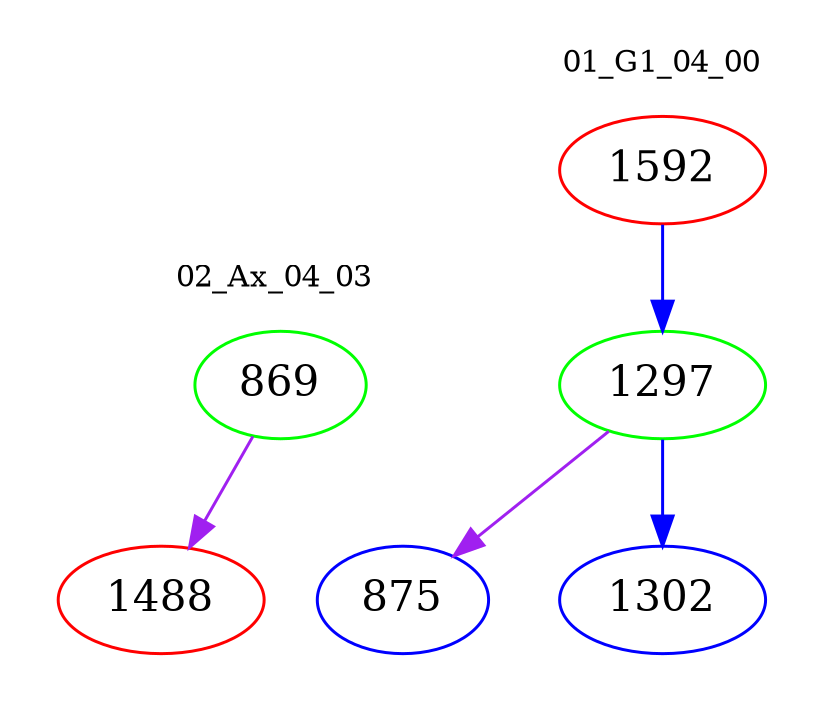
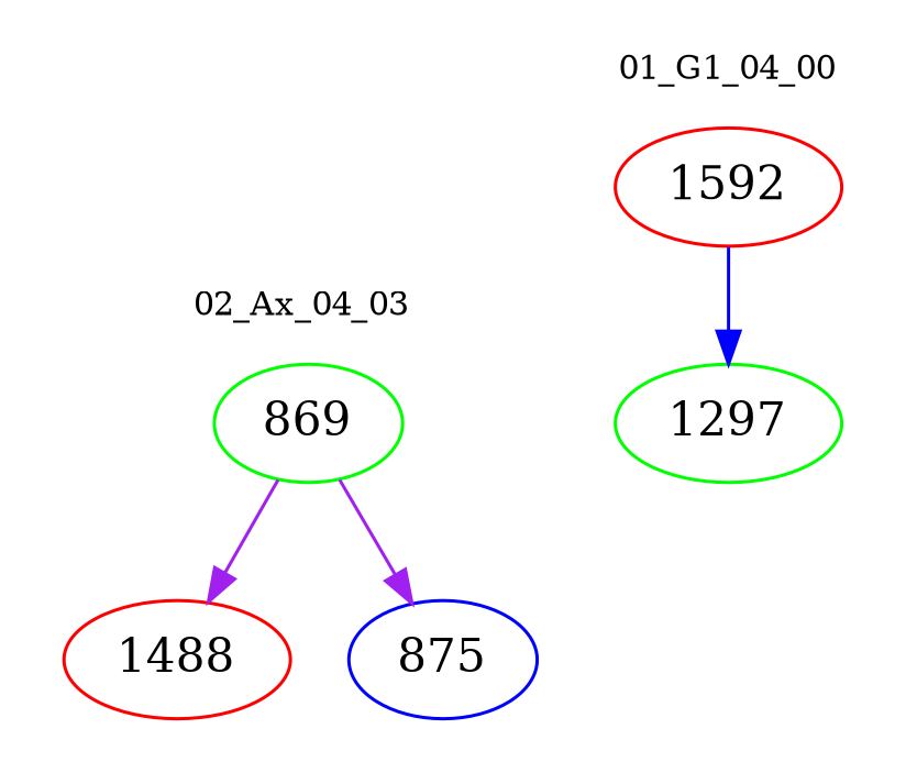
  digraph {
    node [color=green]
    edge [color=purple]
    n1 [label=869]
    n2 [color=blue label=875]
    n3 [color=red label=1488]
    n4 [label=1297]
-   n5 [color=blue label=1302]
    n6 [color=red label=1592]
    subgraph cluster_1 {
      color=white
      fontsize=10
      label="02_Ax_04_03"
      n1
      n2
      n3
    }
    subgraph cluster_2 {
      color=white
      fontsize=10
      label="01_G1_04_00"
      n4
-     n5
      n6
    }
-   n4 -> n2
+   n1 -> n2
    n1 -> n3
-   n4 -> n5 [color=blue]
    n6 -> n4 [color=blue]
  }
